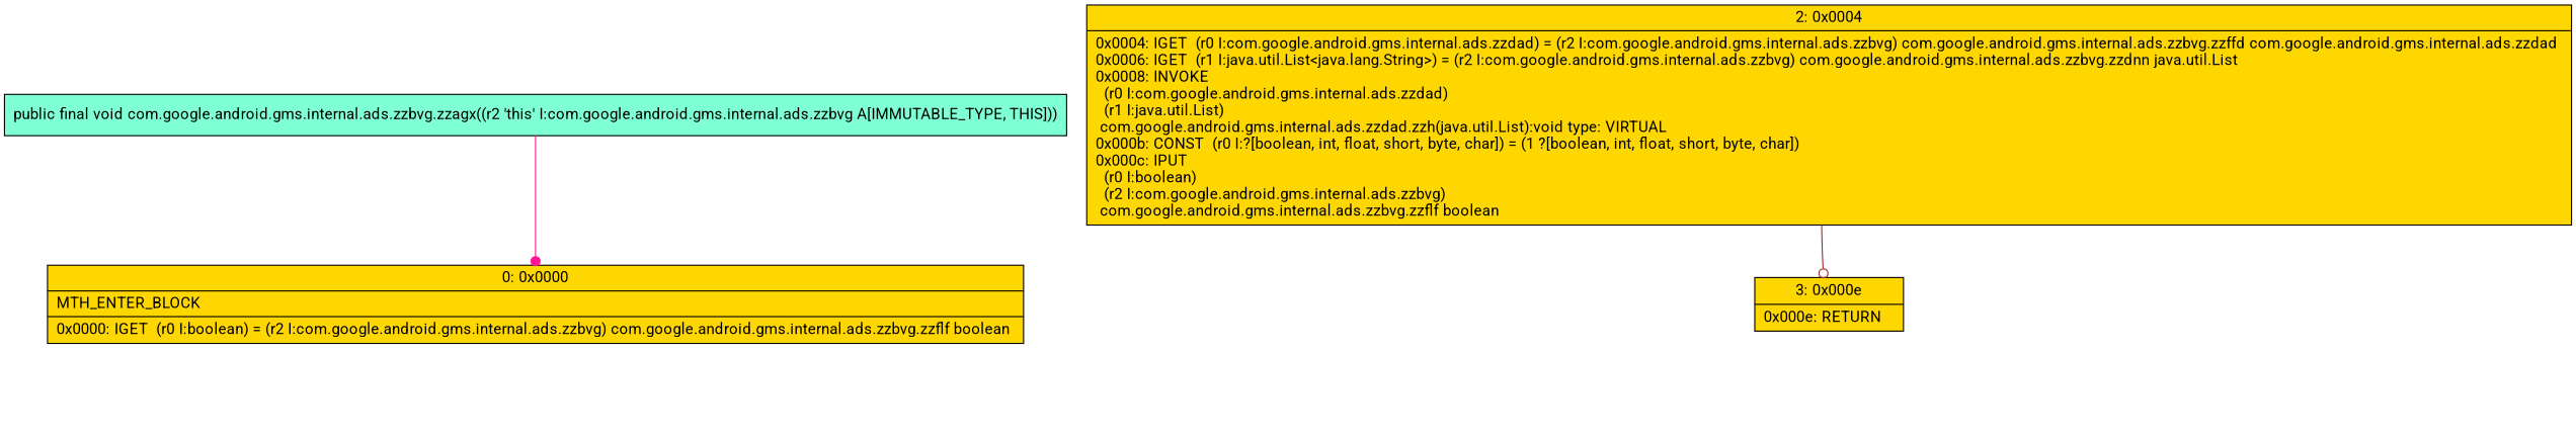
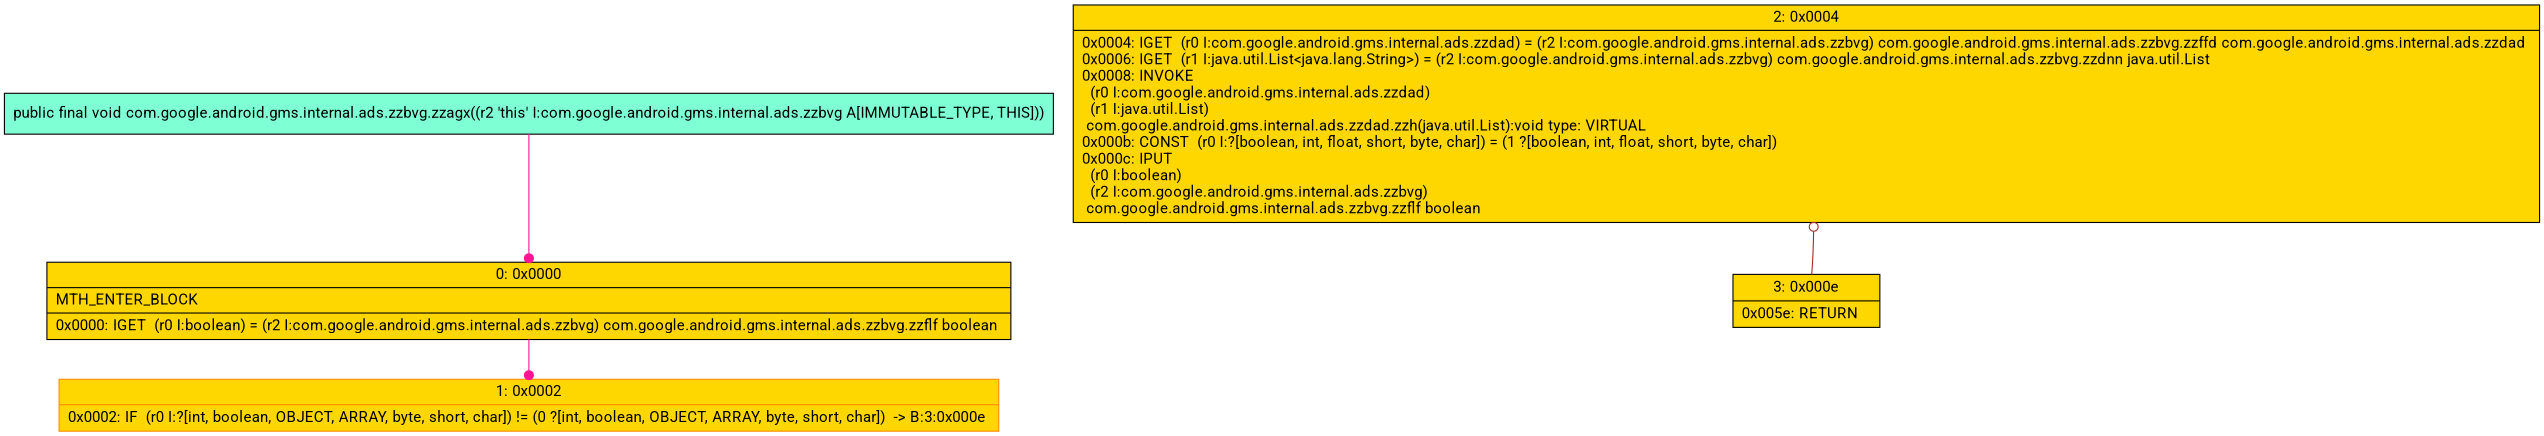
  digraph {
    fontname=Roboto
    node [color=black fillcolor=gold fontname=Roboto shape=record style=filled]
    edge [arrowhead=dot color=deeppink fontname=Roboto]
    n1 [label="{0\:\ 0x0000|MTH_ENTER_BLOCK\l|0x0000: IGET  (r0 I:boolean) = (r2 I:com.google.android.gms.internal.ads.zzbvg) com.google.android.gms.internal.ads.zzbvg.zzflf boolean \l}"]
+   n2 [color=darkorange label="{1\:\ 0x0002|0x0002: IF  (r0 I:?[int, boolean, OBJECT, ARRAY, byte, short, char]) != (0 ?[int, boolean, OBJECT, ARRAY, byte, short, char])  \-\> B:3:0x000e \l}"]
    n3 [label="{2\:\ 0x0004|0x0004: IGET  (r0 I:com.google.android.gms.internal.ads.zzdad) = (r2 I:com.google.android.gms.internal.ads.zzbvg) com.google.android.gms.internal.ads.zzbvg.zzffd com.google.android.gms.internal.ads.zzdad \l0x0006: IGET  (r1 I:java.util.List\<java.lang.String\>) = (r2 I:com.google.android.gms.internal.ads.zzbvg) com.google.android.gms.internal.ads.zzbvg.zzdnn java.util.List \l0x0008: INVOKE  \l  (r0 I:com.google.android.gms.internal.ads.zzdad)\l  (r1 I:java.util.List)\l com.google.android.gms.internal.ads.zzdad.zzh(java.util.List):void type: VIRTUAL \l0x000b: CONST  (r0 I:?[boolean, int, float, short, byte, char]) = (1 ?[boolean, int, float, short, byte, char]) \l0x000c: IPUT  \l  (r0 I:boolean)\l  (r2 I:com.google.android.gms.internal.ads.zzbvg)\l com.google.android.gms.internal.ads.zzbvg.zzflf boolean \l}"]
-   n4 [label="{3\:\ 0x000e|0x000e: RETURN   \l}"]
+   n4 [label="{3\:\ 0x000e|0x005e: RETURN   \l}"]
    n5 [fillcolor=aquamarine label="{public final void com.google.android.gms.internal.ads.zzbvg.zzagx((r2 'this' I:com.google.android.gms.internal.ads.zzbvg A[IMMUTABLE_TYPE, THIS])) }"]
-   n3 -> n4 [arrowhead=odot color=brown]
+   n1 -> n2
+   n4 -> n3 [arrowhead=odot color=brown]
    n5 -> n1
  }
